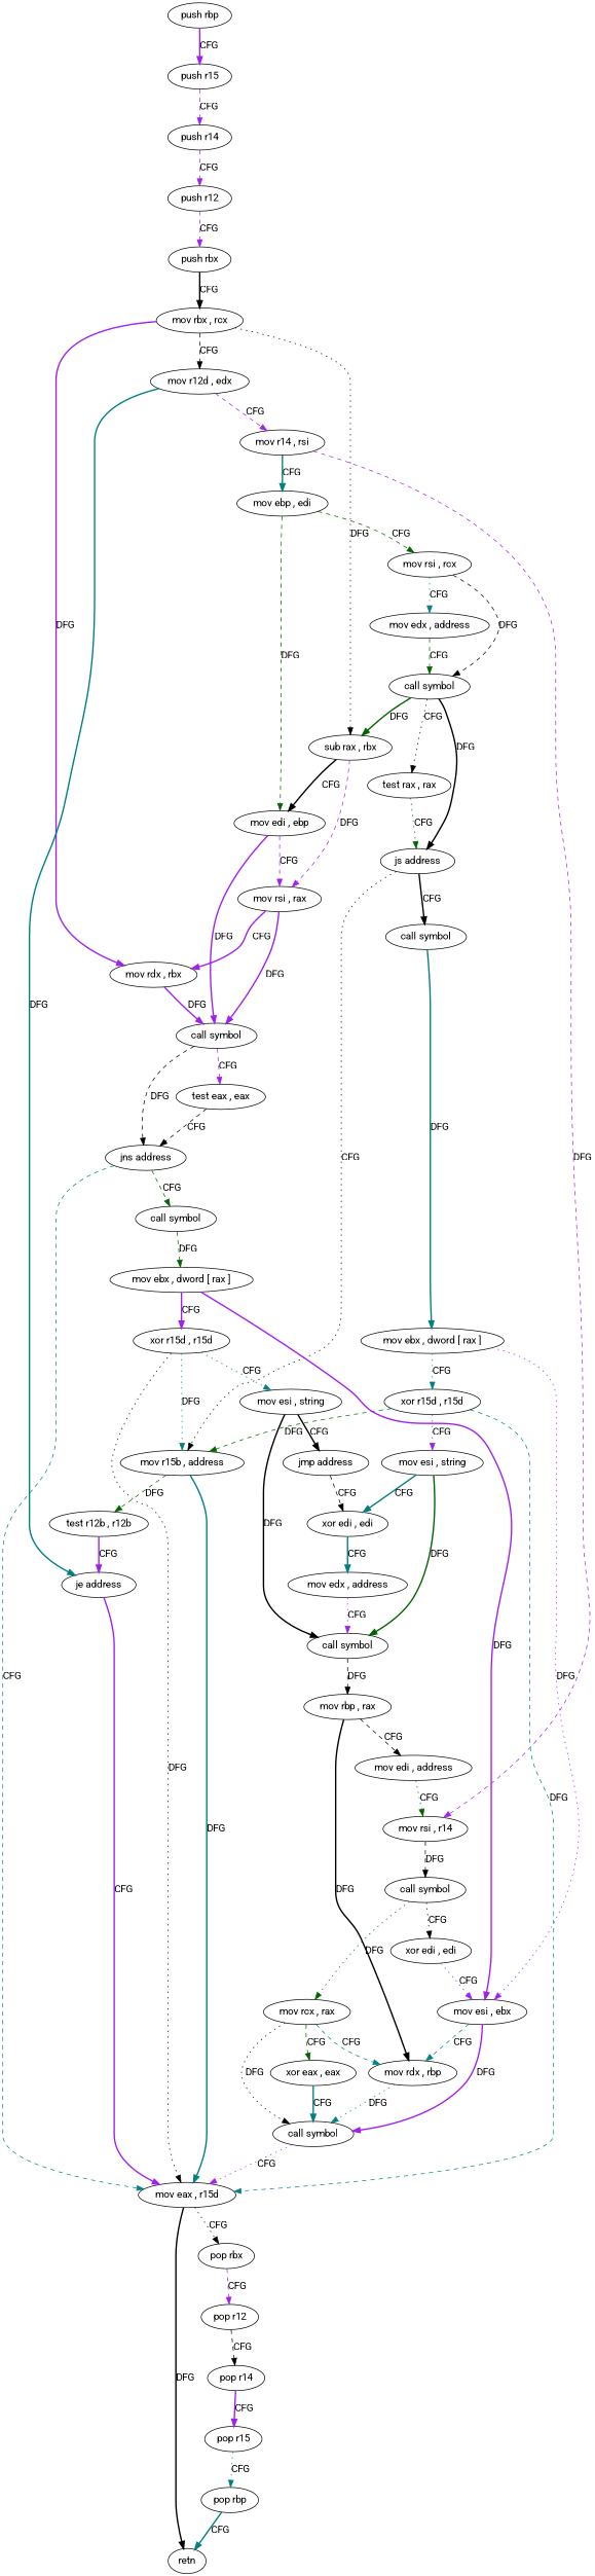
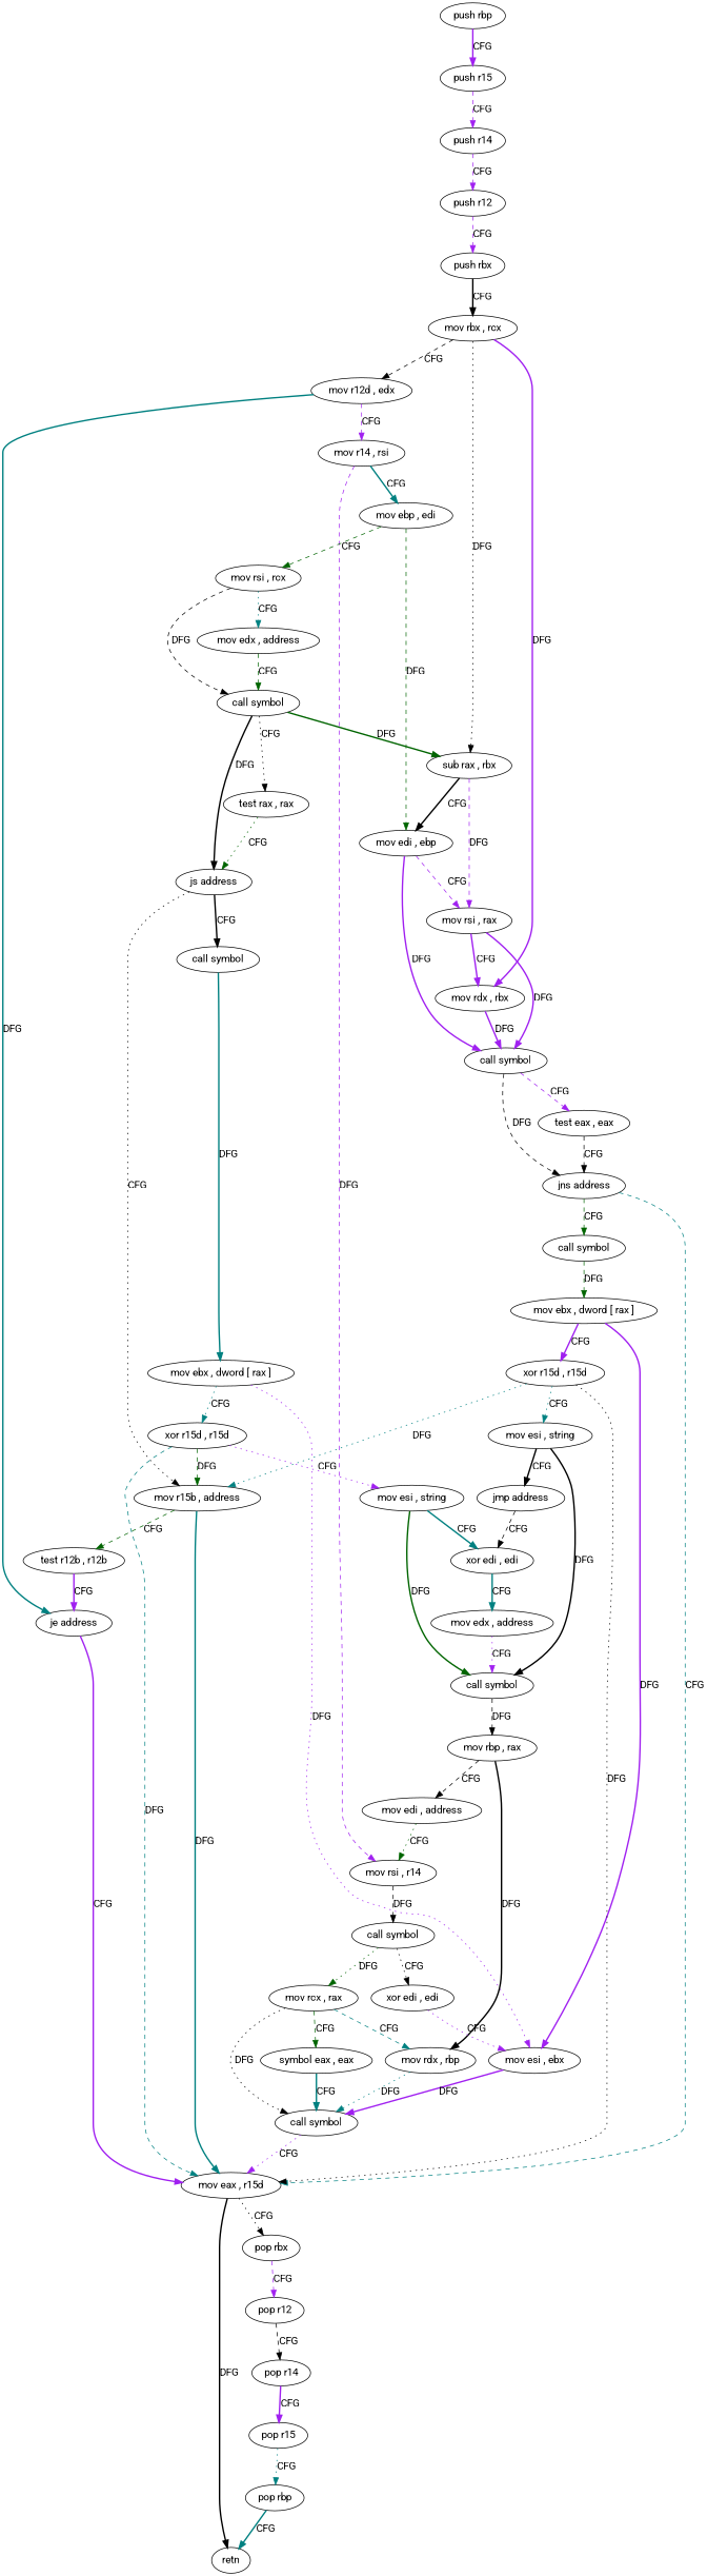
  digraph {
    fontname=Roboto
    node [fontname=Roboto]
    edge [color=purple fontname=Roboto style=bold]
    n1 [label="push rbp"]
    n2 [label="push r15"]
    n3 [label="push r14"]
    n4 [label="push r12"]
    n5 [label="push rbx"]
    n6 [label="mov rbx , rcx"]
    n7 [label="mov r12d , edx"]
    n8 [label="sub rax , rbx"]
    n9 [label="mov rdx , rbx"]
    n10 [label="mov r14 , rsi"]
    n11 [label="je address"]
    n12 [label="mov edi , ebp"]
    n13 [label="mov rsi , rax"]
    n14 [label="call symbol"]
    n15 [label="mov ebp , edi"]
    n16 [label="mov rsi , r14"]
    n17 [label="mov eax , r15d"]
    n18 [label="mov rsi , rcx"]
    n19 [label="call symbol"]
    n20 [label="mov edx , address"]
    n21 [label="call symbol"]
    n22 [label="test rax , rax"]
    n23 [label="js address"]
    n24 [label="call symbol"]
    n25 [label="mov r15b , address"]
    n26 [label="mov ebx , dword [ rax ]"]
    n27 [label="test r12b , r12b"]
    n28 [label="xor r15d , r15d"]
    n29 [label="mov esi , ebx"]
    n30 [label="pop rbx"]
    n31 [label=retn]
    n32 [label="mov esi , string"]
    n33 [label="mov rdx , rbp"]
    n34 [label="call symbol"]
    n35 [label="xor edi , edi"]
    n36 [label="call symbol"]
    n37 [label="mov edx , address"]
    n38 [label="mov rbp , rax"]
    n39 [label="pop r12"]
    n40 [label="pop r14"]
    n41 [label="pop r15"]
    n42 [label="pop rbp"]
    n43 [label="test eax , eax"]
    n44 [label="jns address"]
    n45 [label="call symbol"]
    n46 [label="mov ebx , dword [ rax ]"]
    n47 [label="xor r15d , r15d"]
    n48 [label="mov esi , string"]
    n49 [label="jmp address"]
    n50 [label="mov edi , address"]
    n51 [label="xor edi , edi"]
    n52 [label="mov rcx , rax"]
-   n53 [label="xor eax , eax"]
+   n53 [label="symbol eax , eax"]
    n1 -> n2 [label=CFG]
    n2 -> n3 [label=CFG style=dashed]
    n3 -> n4 [label=CFG style=dashed]
    n4 -> n5 [label=CFG style=dashed]
    n5 -> n6 [color=black label=CFG]
    n6 -> n7 [color=black label=CFG style=dashed]
    n6 -> n8 [color=black label=DFG style=dotted]
    n6 -> n9 [label=DFG]
    n7 -> n10 [label=CFG style=dashed]
    n7 -> n11 [color=teal label=DFG]
    n8 -> n12 [color=black label=CFG]
    n8 -> n13 [label=DFG style=dashed]
    n9 -> n14 [label=DFG]
    n10 -> n15 [color=teal label=CFG]
    n10 -> n16 [label=DFG style=dashed]
    n11 -> n17 [label=CFG]
    n12 -> n13 [label=CFG style=dashed]
    n12 -> n14 [label=DFG]
    n13 -> n9 [label=CFG]
    n13 -> n14 [label=DFG]
    n14 -> n43 [label=CFG style=dashed]
    n14 -> n44 [color=black label=DFG style=dashed]
    n15 -> n12 [color=darkgreen label=DFG style=dashed]
    n15 -> n18 [color=darkgreen label=CFG style=dashed]
    n16 -> n19 [color=black label=DFG style=dashed]
    n17 -> n30 [color=black label=CFG style=dotted]
    n17 -> n31 [color=black label=DFG]
    n18 -> n20 [color=teal label=CFG style=dotted]
    n18 -> n21 [color=black label=DFG style=dashed]
    n19 -> n51 [color=black label=CFG style=dotted]
    n19 -> n52 [color=darkgreen label=DFG style=dotted]
    n20 -> n21 [color=darkgreen label=CFG style=dashed]
    n21 -> n8 [color=darkgreen label=DFG]
    n21 -> n22 [color=black label=CFG style=dotted]
    n21 -> n23 [color=black label=DFG]
    n22 -> n23 [color=darkgreen label=CFG style=dotted]
    n23 -> n24 [color=black label=CFG]
    n23 -> n25 [color=black label=CFG style=dotted]
    n24 -> n26 [color=teal label=DFG]
    n25 -> n17 [color=teal label=DFG]
-   n25 -> n27 [color=darkgreen label=DFG style=dashed]
+   n25 -> n27 [color=darkgreen label=CFG style=dashed]
    n26 -> n28 [color=teal label=CFG style=dotted]
    n26 -> n29 [label=DFG style=dotted]
    n27 -> n11 [label=CFG]
    n28 -> n17 [color=teal label=DFG style=dashed]
    n28 -> n25 [color=darkgreen label=DFG style=dashed]
    n28 -> n32 [label=CFG style=dotted]
-   n29 -> n33 [color=teal label=CFG style=dashed]
    n29 -> n34 [label=DFG]
    n30 -> n39 [label=CFG style=dashed]
    n32 -> n35 [color=teal label=CFG]
    n32 -> n36 [color=darkgreen label=DFG]
    n33 -> n34 [color=teal label=DFG style=dotted]
    n34 -> n17 [label=CFG style=dotted]
    n35 -> n37 [color=teal label=CFG]
    n36 -> n38 [color=black label=DFG style=dashed]
    n37 -> n36 [label=CFG style=dotted]
    n38 -> n33 [color=black label=DFG]
    n38 -> n50 [color=black label=CFG style=dashed]
    n39 -> n40 [color=black label=CFG style=dashed]
    n40 -> n41 [label=CFG]
    n41 -> n42 [color=teal label=CFG style=dotted]
    n42 -> n31 [color=teal label=CFG]
    n43 -> n44 [color=black label=CFG style=dashed]
    n44 -> n17 [color=teal label=CFG style=dashed]
    n44 -> n45 [color=darkgreen label=CFG style=dashed]
    n45 -> n46 [color=darkgreen label=DFG style=dashed]
    n46 -> n29 [label=DFG]
    n46 -> n47 [label=CFG]
    n47 -> n17 [color=black label=DFG style=dotted]
    n47 -> n25 [color=teal label=DFG style=dotted]
    n47 -> n48 [color=teal label=CFG style=dotted]
    n48 -> n36 [color=black label=DFG]
    n48 -> n49 [color=black label=CFG]
    n49 -> n35 [color=black label=CFG style=dashed]
    n50 -> n16 [color=darkgreen label=CFG style=dotted]
    n51 -> n29 [label=CFG style=dotted]
    n52 -> n33 [color=teal label=CFG style=dashed]
    n52 -> n34 [color=black label=DFG style=dotted]
    n52 -> n53 [color=darkgreen label=CFG style=dashed]
    n53 -> n34 [color=teal label=CFG]
  }
